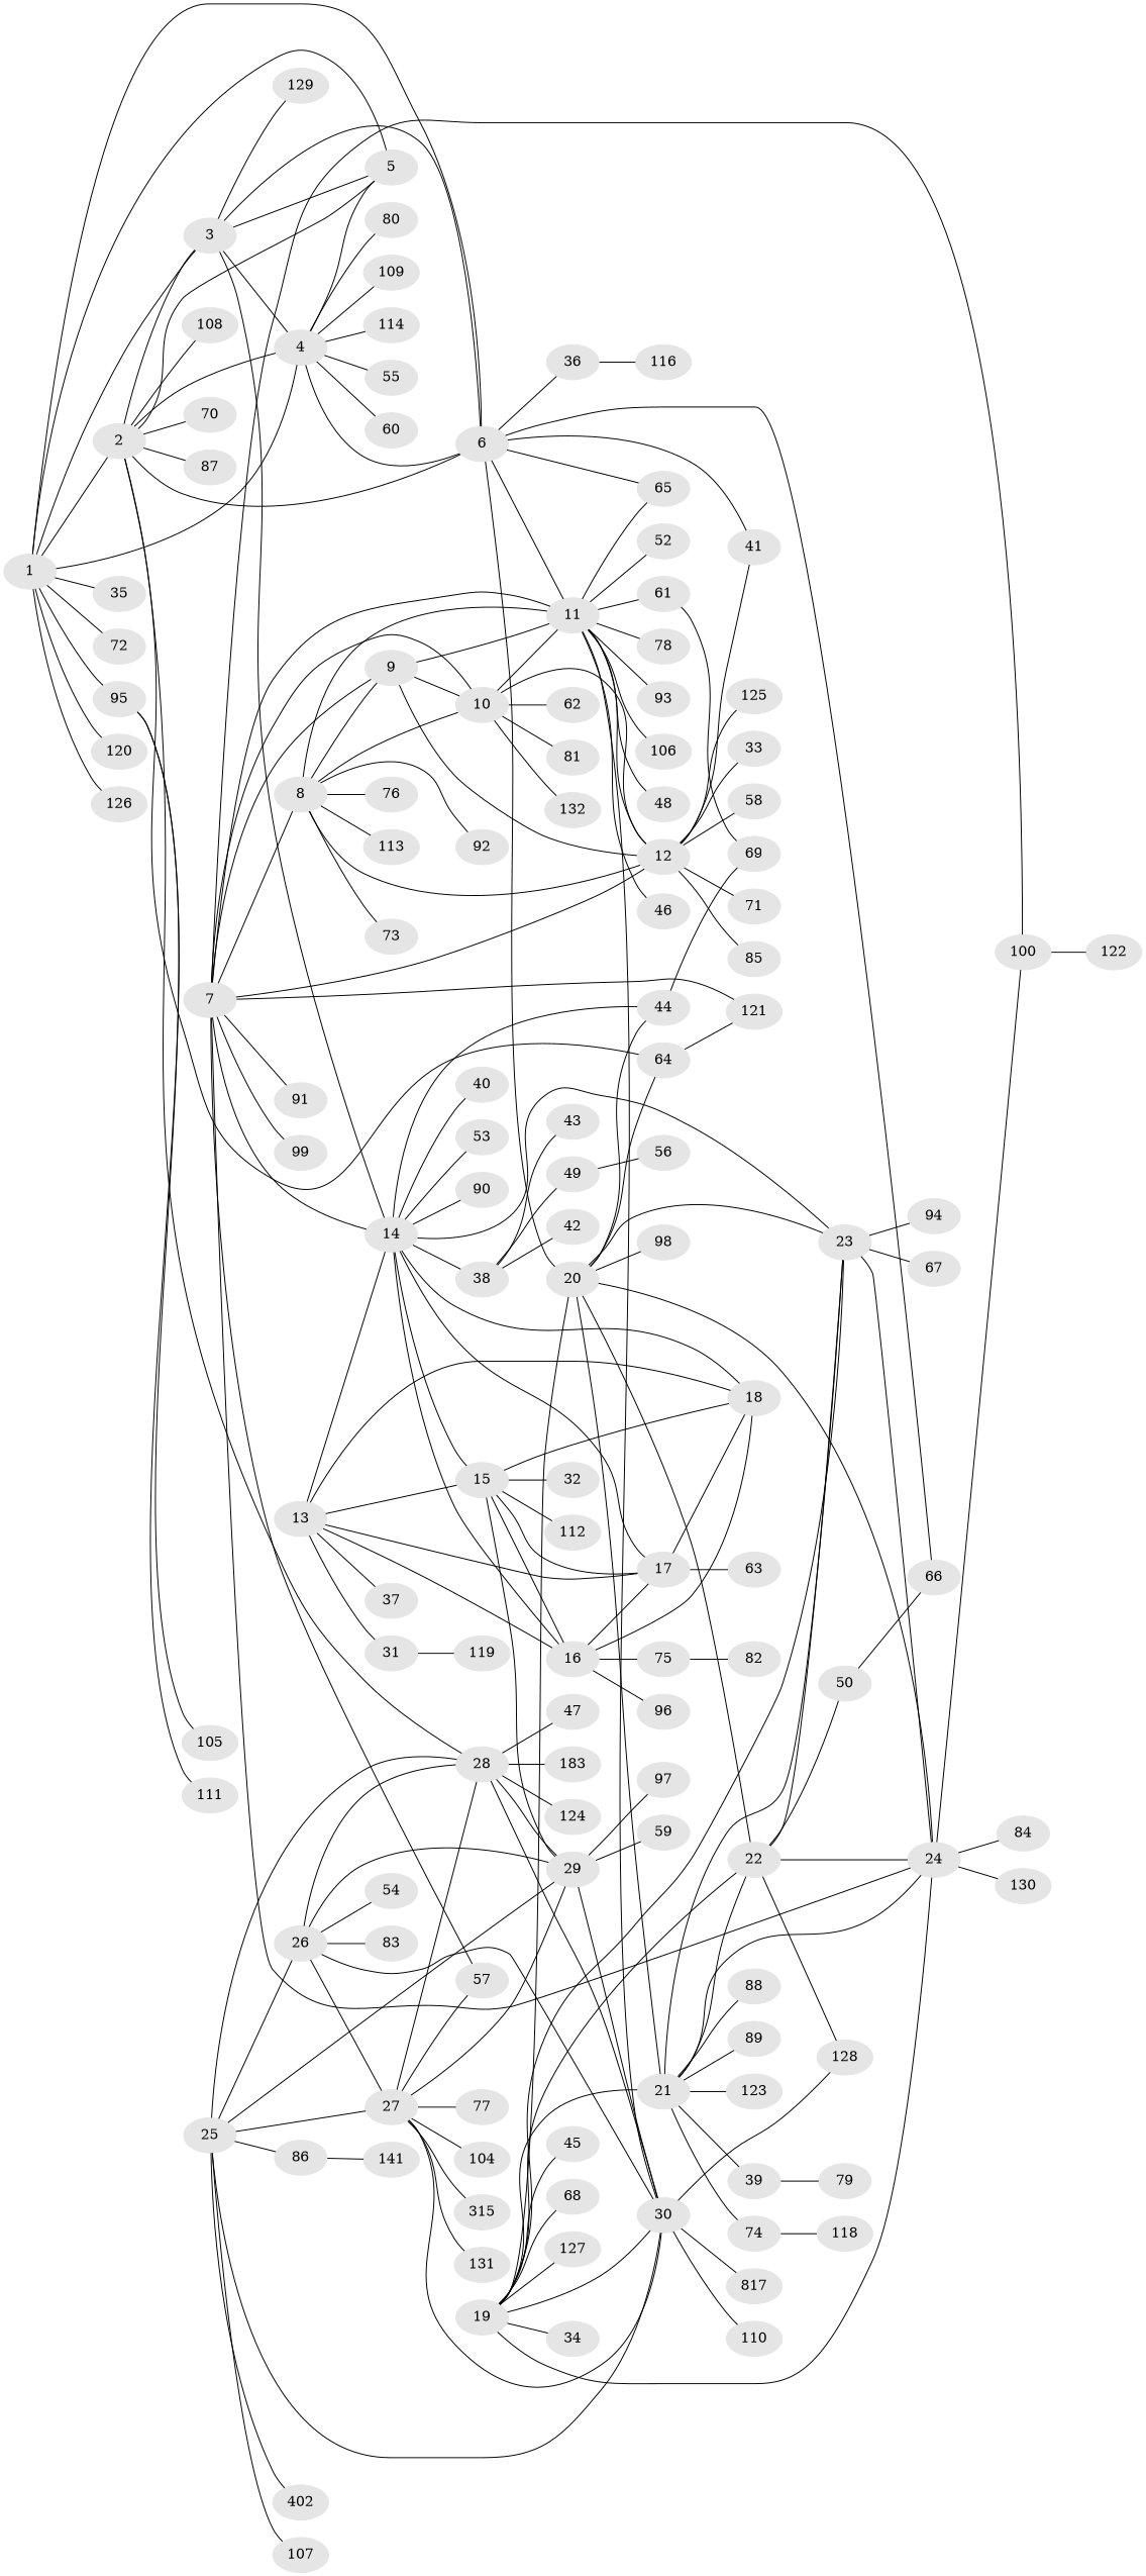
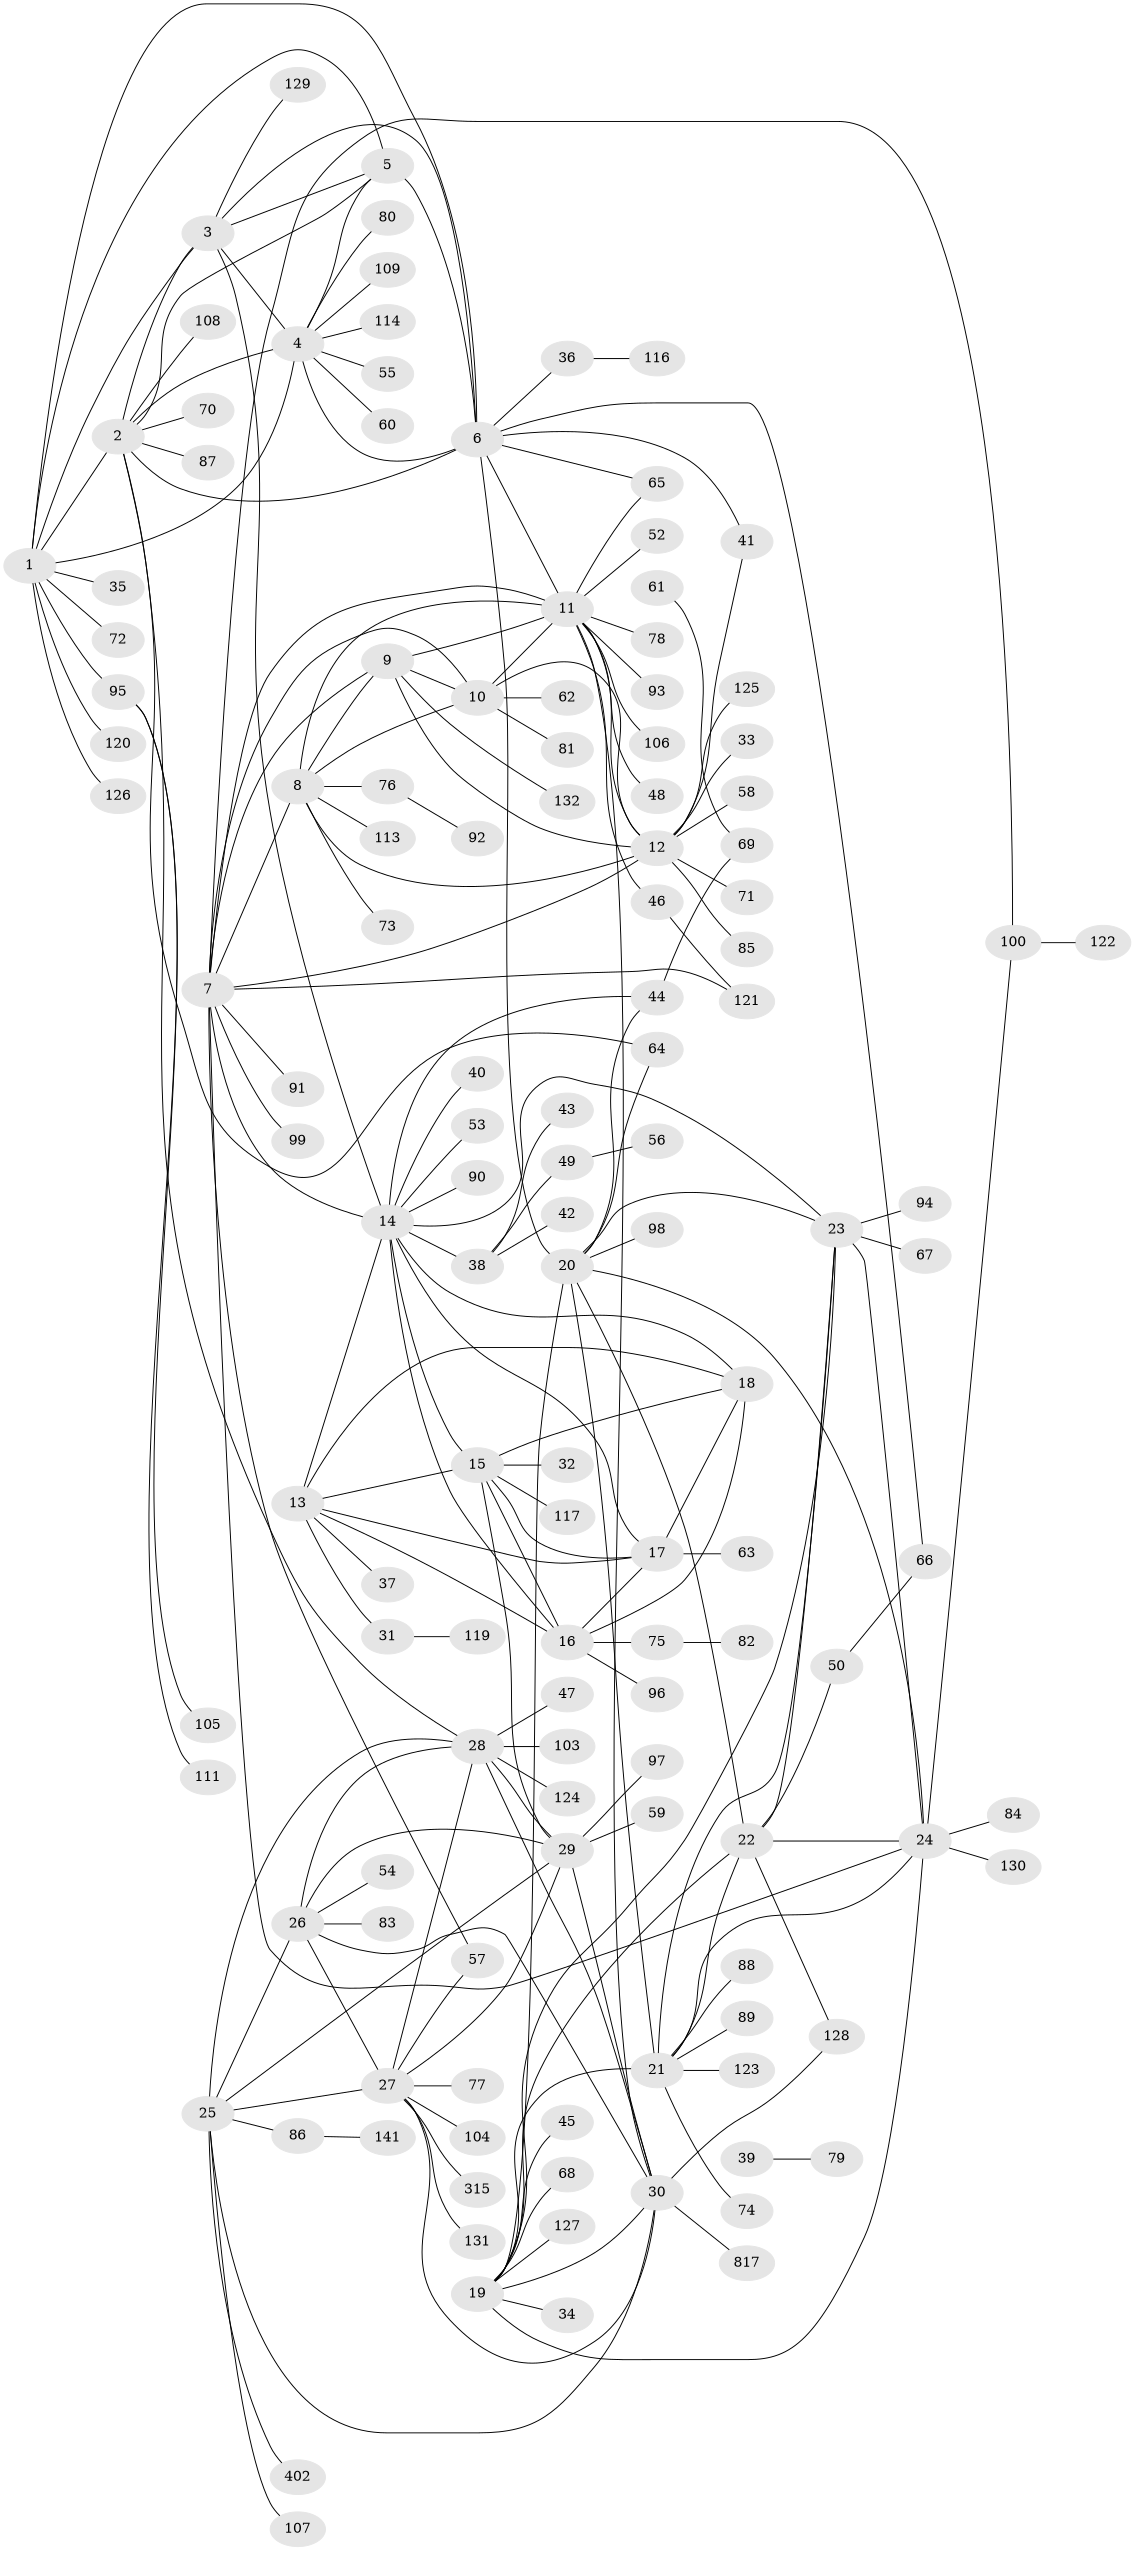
  graph {
    rankdir=LR
    node [color=gray90 style=filled]
    1
    2
    3
    4
    5
    6
    35
    72
    95
    120
    126
    28
    64
    70
    87
    108
    14
    129
    55
    60
    80
    109
    114
    11
    20
    36
    41
    65
    66
    105
    111
    30
    29
    47
-   103 [label=183]
+   103
    124
    121
    15
    16
    17
    18
    23
    38
    40
    44
    53
    90
    12
    46
    48
    52
    61
    78
    93
    106
    24
    21
    22
    98
    116
    7
    8
    9
    10
    57
    91
    99
    100
    73
    76
    92
    113
    62
    81
    132
    33
    58
    71
    85
    125
    84
    130
    122
    128
-   110
    n86 [label=817]
    69
    13
    31
    37
    32
-   112
+   112 [label=117]
    75
    96
    63
    119
    67
    94
    42
    43
    49
    59
    97
    82
    19
    34
    45
    68
    127
    39
    74
    88
    89
    123
    50
    79
-   118
    25
    26
    27
    86
    n122 [label=402]
    107
    54
    83
    77
    104
    n128 [label=315]
    131
    n130 [label=141]
    56
    1 -- 2
    1 -- 3
    1 -- 4
    1 -- 5
    1 -- 6
    1 -- 35
    1 -- 72
    1 -- 95
    1 -- 120
    1 -- 126
    2 -- 3
    2 -- 4
    2 -- 5
    2 -- 6
    2 -- 28
    2 -- 64
    2 -- 70
    2 -- 87
    2 -- 108
    3 -- 4
    3 -- 5
    3 -- 6
    3 -- 14
    3 -- 129
    4 -- 5
    4 -- 6
    4 -- 55
    4 -- 60
    4 -- 80
    4 -- 109
    4 -- 114
+   5 -- 6
    6 -- 11
    6 -- 20
    6 -- 36
    6 -- 41
    6 -- 65
    6 -- 66
    95 -- 105
    95 -- 111
    28 -- 30
    28 -- 29
    28 -- 47
    28 -- 103
    28 -- 124
-   64 -- 121
+   46 -- 121
    14 -- 15
    14 -- 16
    14 -- 17
    14 -- 18
    14 -- 23
    14 -- 38
    14 -- 40
    14 -- 44
    14 -- 53
    14 -- 90
    11 -- 65
    11 -- 30
    11 -- 12
    11 -- 46
    11 -- 48
    11 -- 52
-   11 -- 61
    11 -- 78
    11 -- 93
    11 -- 106
    20 -- 64
    20 -- 23
    20 -- 44
    20 -- 24
    20 -- 21
    20 -- 22
    20 -- 98
    36 -- 116
    30 -- 128
-   30 -- 110
    30 -- n86
    29 -- 30
    29 -- 59
    29 -- 97
    15 -- 29
    15 -- 16
    15 -- 17
    15 -- 18
    15 -- 32
    15 -- 112
    16 -- 17
    16 -- 18
    16 -- 75
    16 -- 96
    17 -- 18
    17 -- 63
    23 -- 24
    23 -- 67
    23 -- 94
    38 -- 42
    38 -- 43
    38 -- 49
    44 -- 69
    12 -- 41
    12 -- 33
    12 -- 58
    12 -- 71
    12 -- 85
    12 -- 125
    61 -- 69
    24 -- 100
    24 -- 84
    24 -- 130
    21 -- 23
    21 -- 24
    21 -- 22
-   21 -- 39
    21 -- 74
    21 -- 88
    21 -- 89
    21 -- 123
    22 -- 23
    22 -- 24
    22 -- 128
    22 -- 50
    7 -- 14
    7 -- 11
    7 -- 121
    7 -- 12
    7 -- 24
    7 -- 8
    7 -- 9
    7 -- 10
    7 -- 57
    7 -- 91
    7 -- 99
    7 -- 100
    8 -- 11
    8 -- 12
    8 -- 9
    8 -- 10
    8 -- 73
    8 -- 76
-   8 -- 92
+   76 -- 92
    8 -- 113
    9 -- 11
    9 -- 12
    9 -- 10
    10 -- 11
    10 -- 12
    10 -- 62
    10 -- 81
-   10 -- 132
+   9 -- 132
    100 -- 122
    13 -- 14
    13 -- 15
    13 -- 16
    13 -- 17
    13 -- 18
    13 -- 31
    13 -- 37
    31 -- 119
    75 -- 82
    49 -- 56
    19 -- 20
    19 -- 30
    19 -- 23
    19 -- 24
    19 -- 21
    19 -- 22
    19 -- 34
    19 -- 45
    19 -- 68
    19 -- 127
    39 -- 79
-   74 -- 118
    50 -- 66
    25 -- 28
    25 -- 30
    25 -- 29
    25 -- 26
    25 -- 27
    25 -- 86
    25 -- n122
    25 -- 107
    26 -- 28
    26 -- 30
    26 -- 29
    26 -- 27
    26 -- 54
    26 -- 83
    27 -- 28
    27 -- 30
    27 -- 29
    27 -- 57
    27 -- 77
    27 -- 104
    27 -- n128
    27 -- 131
    86 -- n130
  }
